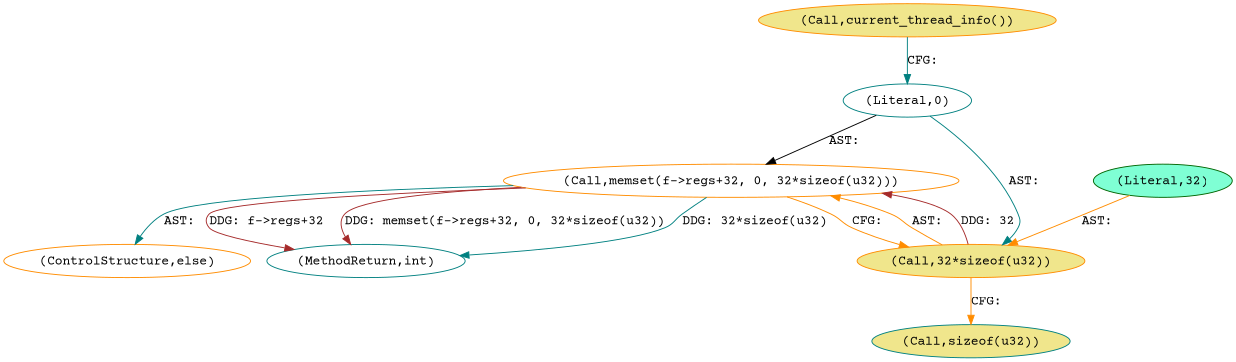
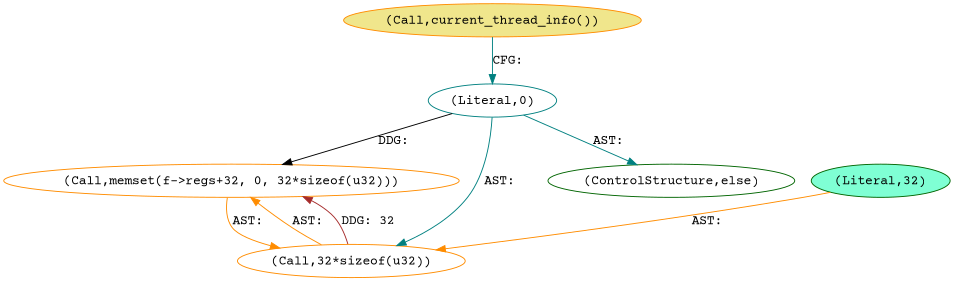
  digraph {
    fontname="Courier Prime"
    node [color=darkorange fillcolor=white fontname="Courier Prime" style=filled]
    edge [color=darkorange fontname="Courier Prime"]
    n1 [label="(Call,memset(f->regs+32, 0, 32*sizeof(u32)))"]
-   n2 [fillcolor=khaki label="(Call,32*sizeof(u32))"]
-   n3 [label="(ControlStructure,else)"]
-   n4 [color=teal label="(MethodReturn,int)"]
-   n5 [color=teal fillcolor=khaki label="(Call,sizeof(u32))"]
+   n2 [label="(Call,32*sizeof(u32))"]
+   n3 [color=darkgreen label="(ControlStructure,else)"]
    n6 [color=teal label="(Literal,0)"]
    n7 [fillcolor=khaki label="(Call,current_thread_info())"]
    n8 [color=darkgreen fillcolor=aquamarine label="(Literal,32)"]
-   n1 -> n2 [label="CFG: "]
-   n1 -> n3 [color=teal label="AST: "]
-   n1 -> n4 [color=brown label="DDG: f->regs+32"]
-   n1 -> n4 [color=brown label="DDG: memset(f->regs+32, 0, 32*sizeof(u32))"]
-   n1 -> n4 [color=teal label="DDG: 32*sizeof(u32)"]
+   n1 -> n2 [label="AST: "]
+   n6 -> n3 [color=teal label="AST: "]
    n2 -> n1 [label="AST: "]
    n2 -> n1 [color=brown label="DDG: 32"]
-   n2 -> n5 [label="CFG: "]
-   n6 -> n1 [color=black label="AST: "]
+   n6 -> n1 [color=black label="DDG: "]
    n6 -> n2 [color=teal label="AST: "]
    n7 -> n6 [color=teal label="CFG: "]
    n8 -> n2 [label="AST: "]
  }
